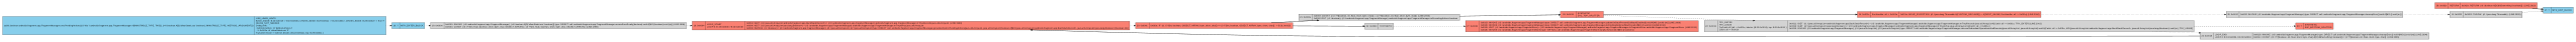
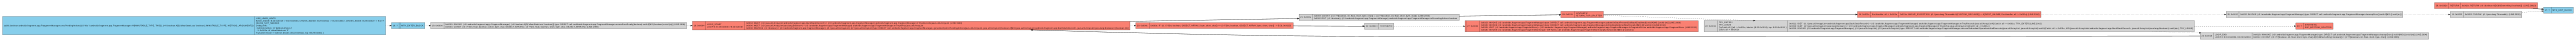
  digraph {
    fontname="Liberation Sans"
    rankdir=LR
    node [fillcolor=lightgrey fontname="Liberation Sans" shape=record style=filled]
    edge [fontname="Liberation Sans" style=dotted]
    n1 [fillcolor=skyblue label="{16\:\ ?|MTH_ENTER_BLOCK\l}"]
    n2 [label="{18\:\ 0x0000|0x0000: INVOKE  (r3 I:androidx.fragment.app.FragmentManager), (r4 I:boolean A[D('allowStateLoss' boolean)]) type: DIRECT call: androidx.fragment.app.FragmentManager.ensureExecReady(boolean):void A[MD:(boolean):void (m)] (LINE:1996)\l0x0003: CONST  (r0 I:??[int, float, boolean, short, byte, char, OBJECT, ARRAY]) = (0 ??[int, float, boolean, short, byte, char, OBJECT, ARRAY])  (LINE:1998)\l}"]
    n3 [fillcolor=salmon label="{19\:\ 0x0004|LOOP_START\lLOOP:0: B:19:0x0004\-\>B:23:0x0018\l|0x0004: IGET  (r1 I:java.util.ArrayList\<androidx.fragment.app.BackStackRecord\>) = (r3 I:androidx.fragment.app.FragmentManager) androidx.fragment.app.FragmentManager.mTmpRecords java.util.ArrayList  (LINE:1999)\l0x0006: IGET  (r2 I:java.util.ArrayList\<java.lang.Boolean\>) = (r3 I:androidx.fragment.app.FragmentManager) androidx.fragment.app.FragmentManager.mTmpIsPop java.util.ArrayList \l0x0008: INVOKE  (r1 I:boolean) = (r3 I:androidx.fragment.app.FragmentManager), (r1 I:java.util.ArrayList), (r2 I:java.util.ArrayList) type: DIRECT call: androidx.fragment.app.FragmentManager.generateOpsForPendingActions(java.util.ArrayList, java.util.ArrayList):boolean A[MD:(java.util.ArrayList\<androidx.fragment.app.BackStackRecord\>, java.util.ArrayList\<java.lang.Boolean\>):boolean (m)]\l}"]
    n4 [fillcolor=salmon label="{20\:\ 0x000c|0x000c: IF  (r1 I:??[int, boolean, OBJECT, ARRAY, byte, short, char]) == (0 ??[int, boolean, OBJECT, ARRAY, byte, short, char])  \-\> B:31:0x0023 \l}"]
    n5 [label="{21\:\ 0x000e|0x000e: CONST  (r1 I:??[boolean, int, float, short, byte, char]) = (1 ??[boolean, int, float, short, byte, char])  (LINE:2000)\l0x000f: IPUT  (r1 I:boolean), (r3 I:androidx.fragment.app.FragmentManager) androidx.fragment.app.FragmentManager.mExecutingActions boolean \l}"]
    n6 [label="{31\:\ 0x0023|SYNTHETIC\l}"]
-   n7 [fillcolor=salmon label="{29\:\ 0x0011|SYNTHETIC\lEXC_TOP_SPLITTER\l}"]
+   n7 [fillcolor=salmon label="{29\:\ 0x0011|SYNTHETIC\lRETURN_TOP_SPLITTER\l}"]
    n8 [fillcolor=salmon label="{27\:\ 0x0023|0x0023: INVOKE  (r3 I:androidx.fragment.app.FragmentManager) type: DIRECT call: androidx.fragment.app.FragmentManager.updateOnBackPressedCallbackEnabled():void A[MD:():void (m)] (LINE:2009)\l0x0026: INVOKE  (r3 I:androidx.fragment.app.FragmentManager) type: DIRECT call: androidx.fragment.app.FragmentManager.doPendingDeferredStart():void A[MD:():void (m)] (LINE:2010)\l0x0029: IGET  (r1 I:androidx.fragment.app.FragmentStore) = (r3 I:androidx.fragment.app.FragmentManager) androidx.fragment.app.FragmentManager.mFragmentStore androidx.fragment.app.FragmentStore  (LINE:2011)\l0x002b: INVOKE  (r1 I:androidx.fragment.app.FragmentStore) type: VIRTUAL call: androidx.fragment.app.FragmentStore.burpActive():void A[MD:():void (m)]\l}"]
    n9 [label="{22\:\ 0x0011|TRY_ENTER\lTRY_LEAVE\lTryCatch #0 \{all \-\> 0x001e, blocks: (B:22:0x0011), top: B:29:0x0011 \}\lCatch: all \-\> 0x001e\l|0x0011: IGET  (r1 I:java.util.ArrayList\<androidx.fragment.app.BackStackRecord\>) = (r3 I:androidx.fragment.app.FragmentManager) androidx.fragment.app.FragmentManager.mTmpRecords java.util.ArrayList A[Catch: all \-\> 0x001e, TRY_ENTER] (LINE:2002)\l0x0013: IGET  (r2 I:java.util.ArrayList\<java.lang.Boolean\>) = (r3 I:androidx.fragment.app.FragmentManager) androidx.fragment.app.FragmentManager.mTmpIsPop java.util.ArrayList A[Catch: all \-\> 0x001e]\l0x0015: INVOKE  (r3 I:androidx.fragment.app.FragmentManager), (r1 I:java.util.ArrayList), (r2 I:java.util.ArrayList) type: DIRECT call: androidx.fragment.app.FragmentManager.removeRedundantOperationsAndExecute(java.util.ArrayList, java.util.ArrayList):void A[Catch: all \-\> 0x001e, MD:(java.util.ArrayList\<androidx.fragment.app.BackStackRecord\>, java.util.ArrayList\<java.lang.Boolean\>):void (m), TRY_LEAVE]\l}"]
    n10 [fillcolor=salmon label="{24\:\ 0x001e|ExcHandler: all \-\> 0x001e\l|0x001e: MOVE_EXCEPTION  (r1 I:java.lang.Throwable A[CUSTOM_DECLARE]) =  A[DONT_INLINE, ExcHandler: all \-\> 0x001e] (LINE:2004)\l}"]
    n11 [label="{23\:\ 0x0018|LOOP_END\lLOOP:0: B:19:0x0004\-\>B:23:0x0018\l|0x0018: INVOKE  (r3 I:androidx.fragment.app.FragmentManager) type: DIRECT call: androidx.fragment.app.FragmentManager.cleanupExec():void A[MD:():void (m)] (LINE:2004)\l0x001c: CONST  (r0 I:??[boolean, int, float, short, byte, char] A[D('didSomething' boolean)]) = (1 ??[boolean, int, float, short, byte, char])  (LINE:2006)\l}"]
    n12 [fillcolor=salmon label="{30\:\ ?|SYNTHETIC\lEXC_BOTTOM_SPLITTER\l}"]
    n13 [label="{25\:\ 0x001f|0x001f: INVOKE  (r3 I:androidx.fragment.app.FragmentManager) type: DIRECT call: androidx.fragment.app.FragmentManager.cleanupExec():void A[MD:():void (m)]\l}"]
    n14 [label="{26\:\ 0x0022|0x0022: THROW  (r1 I:java.lang.Throwable)  (LINE:2005)\l}"]
    n15 [fillcolor=skyblue label="{17\:\ ?|MTH_EXIT_BLOCK\l}"]
    n16 [fillcolor=salmon label="{28\:\ 0x002e|RETURN\l|0x002e: RETURN  (r0 I:boolean A[D('didSomething' boolean)])  (LINE:2013)\l}"]
    n17 [fillcolor=skyblue label="{public boolean androidx.fragment.app.FragmentManager.execPendingActions((r3 'this' I:androidx.fragment.app.FragmentManager A[IMMUTABLE_TYPE, THIS]), (r4 I:boolean A[D('allowStateLoss' boolean), IMMUTABLE_TYPE, METHOD_ARGUMENT]))  | USE_LINES_HINTS\lBACK_EDGE: B:23:0x0018 \-\> B:19:0x0004, CROSS_EDGE: B:29:0x0011 \-\> B:24:0x001e, CROSS_EDGE: B:28:0x002e \-\> B:17:?\lINLINE_NOT_NEEDED\lDebug Info:\l  0x0004\-0x002e: r0 'didSomething' Z\l  \-1 \-0x002e: r4 'allowStateLoss' Z\lTryCatch #0 \{all \-\> 0x001e, blocks: (B:22:0x0011), top: B:29:0x0011 \}\l}"]
    n1 -> n2
    n2 -> n3 [style=dashed]
    n3 -> n4
-   n4 -> n5 [style=bold]
+   n3 -> n5 [style=bold]
    n4 -> n6 [style=bold]
    n5 -> n7 [style=bold]
    n6 -> n8 [style=dashed]
    n7 -> n9 [style=dashed]
    n7 -> n10 [style=bold]
    n9 -> n11
    n9 -> n12 [style=dashed]
    n10 -> n13
    n11 -> n3 [style=bold]
    n13 -> n14
    n14 -> n15 [style=dashed]
    n16 -> n15 [style=bold]
    n17 -> n1
  }
